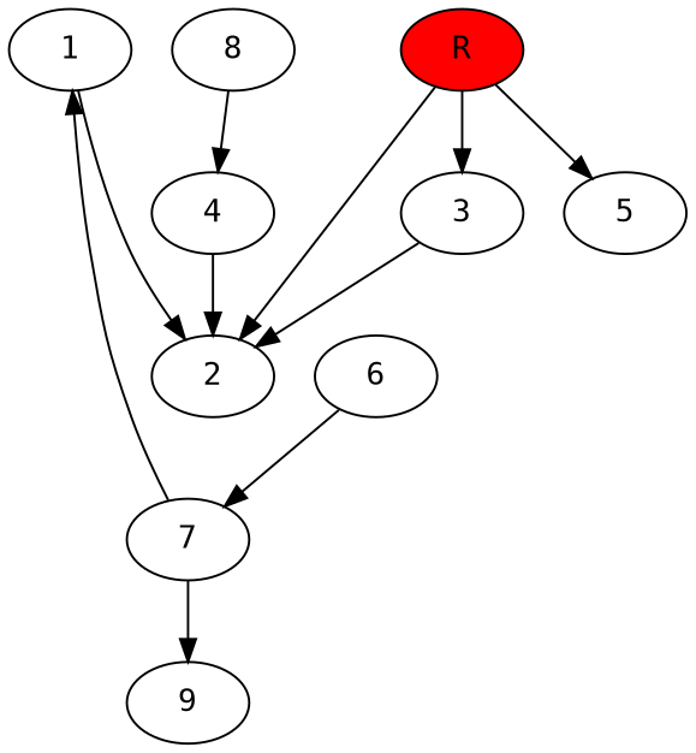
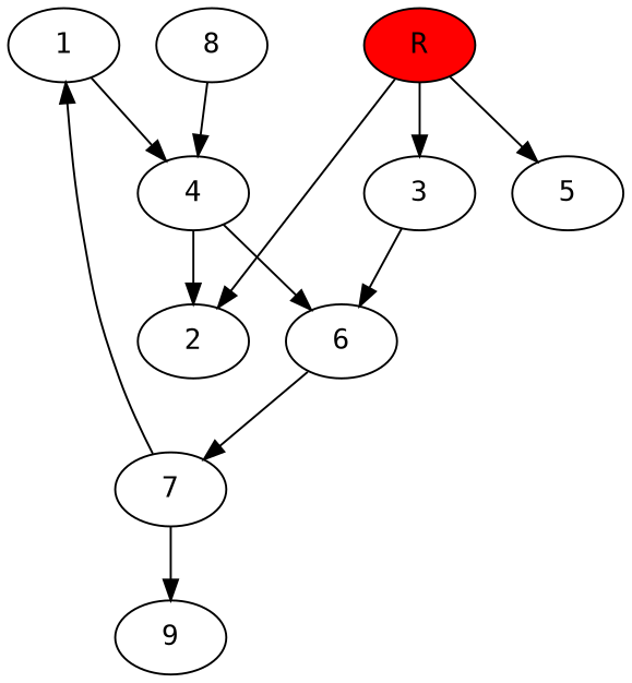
  digraph {
    fontname="DejaVu Sans Mono"
    node [fontname="DejaVu Sans Mono"]
    edge [fontname="DejaVu Sans Mono"]
    1
    4
    2
    6
    7
    3
    9
    8
    R [fillcolor="#ff0000" style=filled]
    5
-   1 -> 2
+   1 -> 4
    4 -> 2
+   4 -> 6
    6 -> 7
    7 -> 1
    7 -> 9
-   3 -> 2
+   3 -> 6
    8 -> 4
    R -> 2
    R -> 3
    R -> 5
  }
